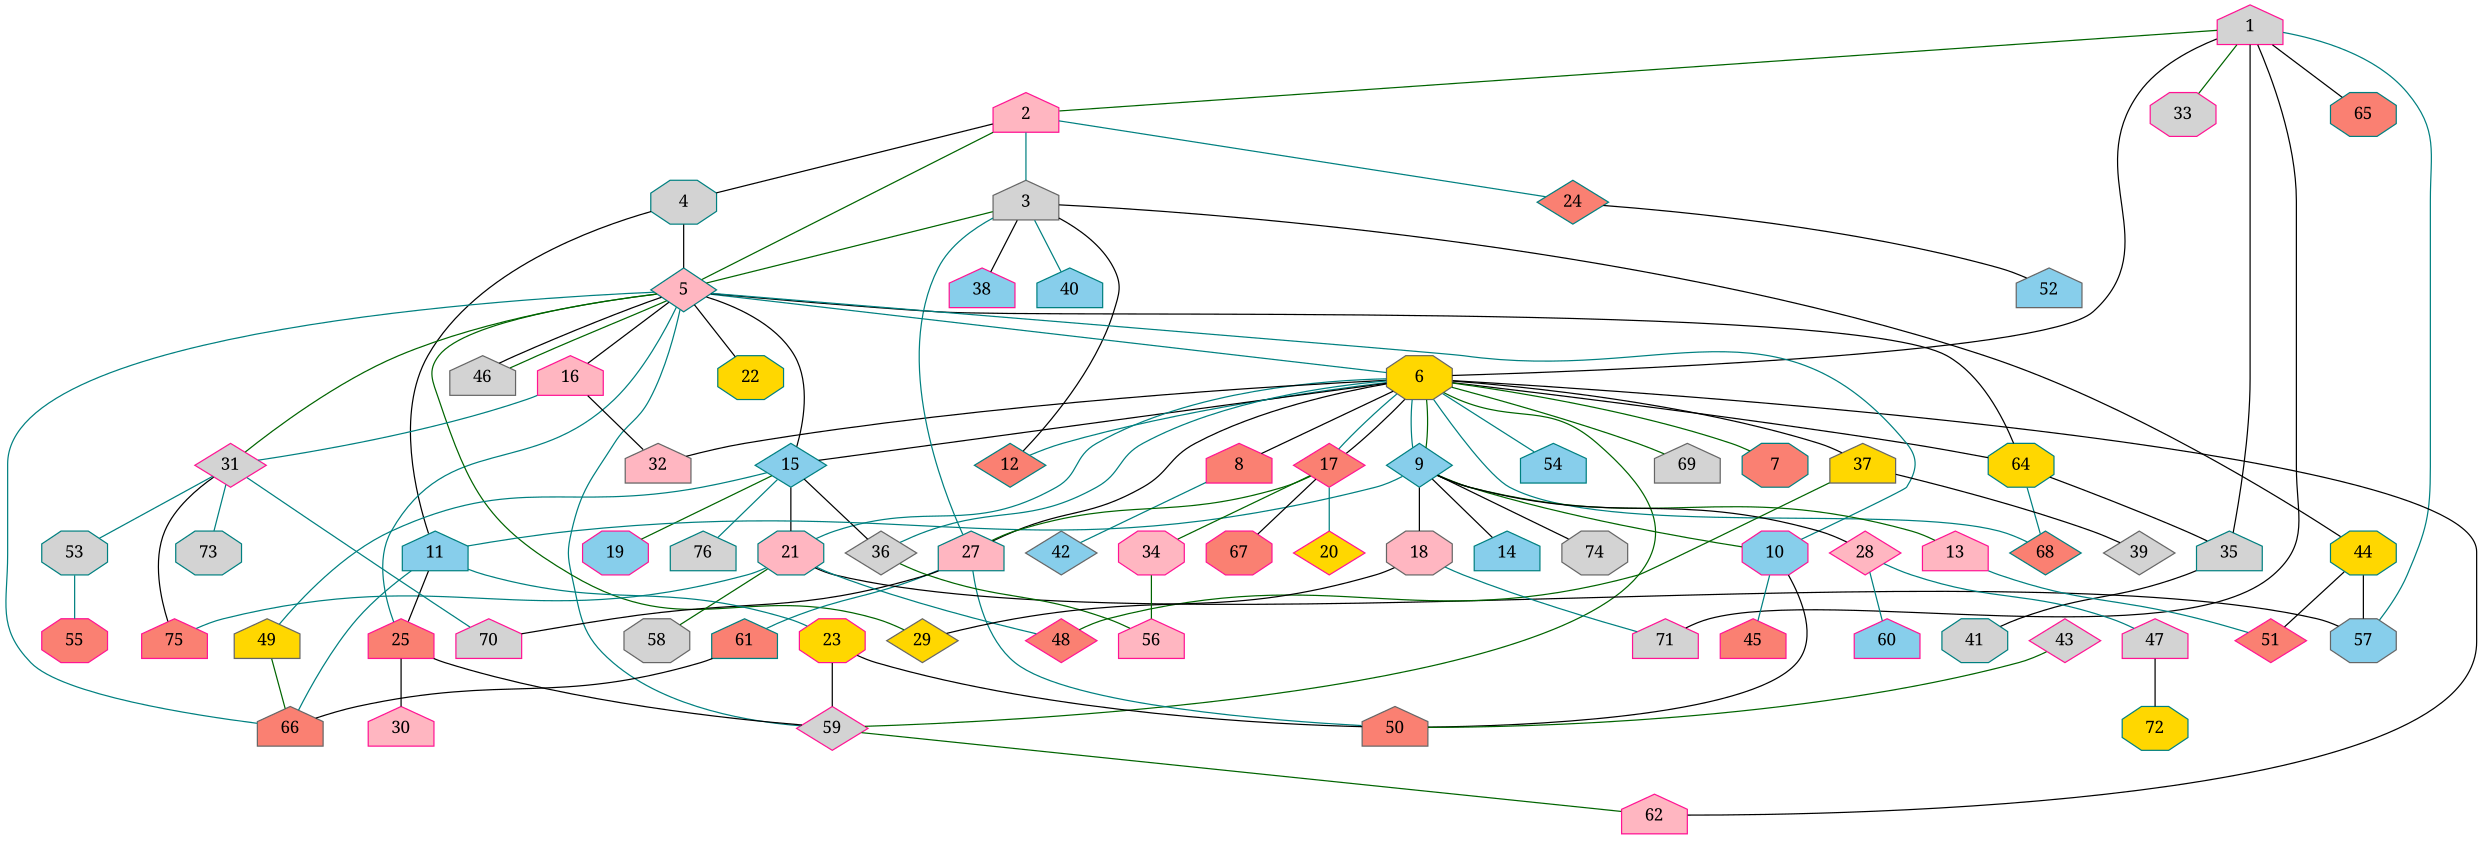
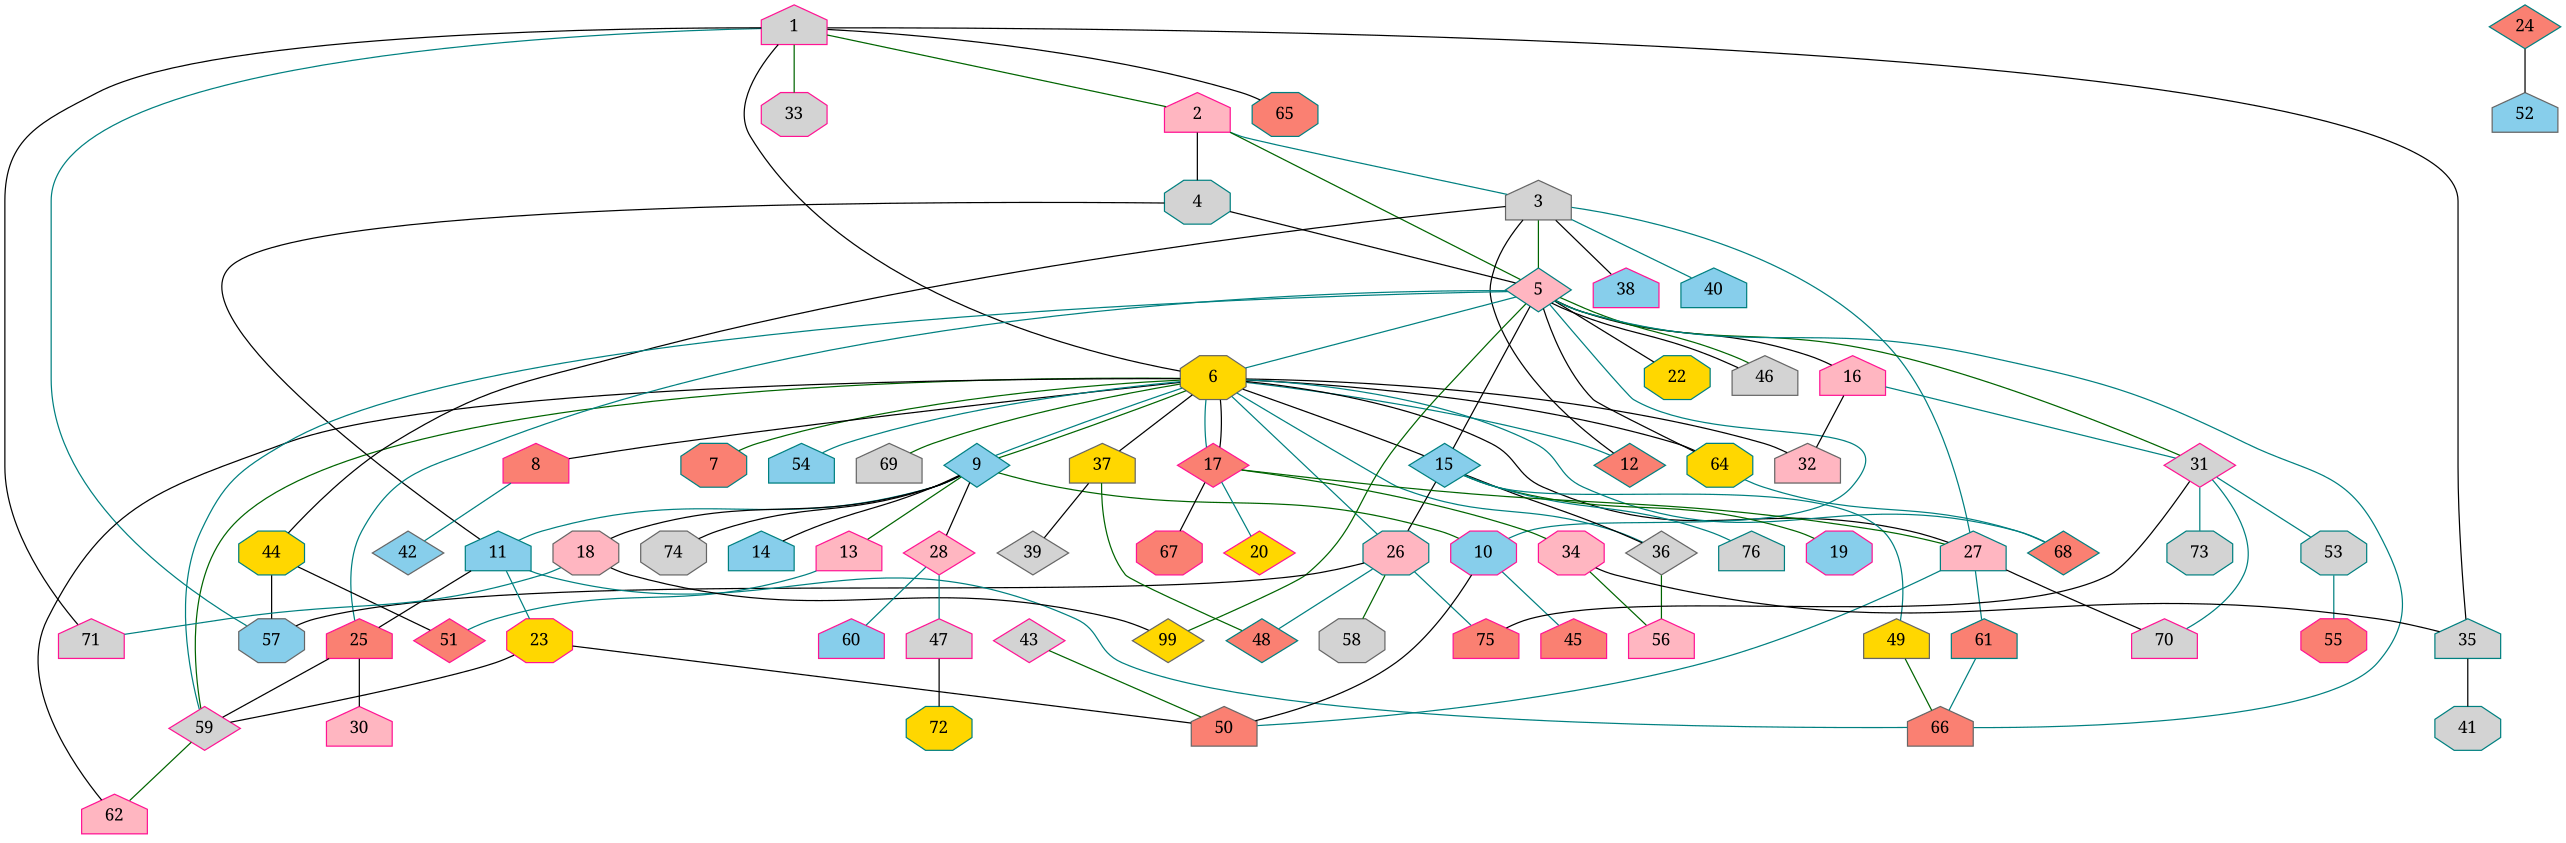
  graph {
    fontname="Noto Serif"
    node [color=deeppink fillcolor=lightgrey fontname="Noto Serif" shape=house style=filled]
    edge [color=black fontname="Noto Serif"]
    2 [fillcolor=lightpink]
    1
    6 [color=gray40 fillcolor=gold shape=octagon]
    33 [shape=octagon]
    35 [color=teal]
    57 [color=gray40 fillcolor=skyblue shape=octagon]
    65 [color=teal fillcolor=salmon shape=octagon]
    71
    3 [color=gray40]
    4 [color=teal shape=octagon]
    5 [color=teal fillcolor=lightpink shape=diamond]
    24 [color=teal fillcolor=salmon shape=diamond]
    12 [color=teal fillcolor=salmon shape=diamond]
    27 [color=teal fillcolor=lightpink]
    15 [color=teal fillcolor=skyblue shape=diamond]
    59 [shape=diamond]
    64 [color=teal fillcolor=gold shape=octagon]
    7 [color=teal fillcolor=salmon shape=octagon]
    8 [fillcolor=salmon]
    9 [color=teal fillcolor=skyblue shape=diamond]
    17 [fillcolor=salmon shape=diamond]
-   21 [color=teal fillcolor=lightpink shape=octagon]
+   21 [color=teal fillcolor=lightpink shape=octagon label=26]
    32 [color=gray40 fillcolor=lightpink]
    36 [color=gray40 shape=diamond]
    37 [color=gray40 fillcolor=gold]
    54 [color=teal fillcolor=skyblue]
    62 [fillcolor=lightpink]
    68 [color=teal fillcolor=salmon shape=diamond]
    69 [color=gray40]
    41 [color=teal shape=octagon]
    38 [fillcolor=skyblue]
    40 [color=teal fillcolor=skyblue]
    44 [color=teal fillcolor=gold shape=octagon]
    11 [color=teal fillcolor=skyblue]
    10 [fillcolor=skyblue shape=octagon]
    16 [fillcolor=lightpink]
    22 [color=teal fillcolor=gold shape=octagon]
    25 [fillcolor=salmon]
-   29 [color=gray40 fillcolor=gold shape=diamond]
+   29 [color=gray40 fillcolor=gold shape=diamond label=99]
    31 [shape=diamond]
    46 [color=gray40]
    66 [color=gray40 fillcolor=salmon]
    52 [color=gray40 fillcolor=skyblue]
    50 [color=gray40 fillcolor=salmon]
    61 [color=teal fillcolor=salmon]
    70
    51 [fillcolor=salmon shape=diamond]
    23 [fillcolor=gold shape=octagon]
    45 [fillcolor=salmon]
    19 [fillcolor=skyblue shape=octagon]
    n51 [color=teal label=76]
    49 [color=gray40 fillcolor=gold]
    30 [fillcolor=lightpink]
    75 [fillcolor=salmon]
    53 [color=teal shape=octagon]
    73 [color=teal shape=octagon]
    42 [color=gray40 fillcolor=skyblue shape=diamond]
    13 [fillcolor=lightpink]
    14 [color=teal fillcolor=skyblue]
    18 [color=gray40 fillcolor=lightpink shape=octagon]
    28 [fillcolor=lightpink shape=diamond]
    74 [color=gray40 shape=octagon]
    20 [fillcolor=gold shape=diamond]
    34 [fillcolor=lightpink shape=octagon]
    67 [fillcolor=salmon shape=octagon]
-   48 [fillcolor=salmon shape=diamond]
+   48 [color=teal fillcolor=salmon shape=diamond]
    58 [color=gray40 shape=octagon]
    56 [fillcolor=lightpink]
    39 [color=gray40 shape=diamond]
    47
    60 [fillcolor=skyblue]
    72 [color=teal fillcolor=gold shape=octagon]
    55 [fillcolor=salmon shape=octagon]
    43 [shape=diamond]
    2 -- 3 [color=teal]
    2 -- 4
    2 -- 5 [color=darkgreen]
-   2 -- 24 [color=teal]
    1 -- 2 [color=darkgreen]
    1 -- 6
    1 -- 33 [color=darkgreen]
    1 -- 35
    1 -- 57 [color=teal]
    1 -- 65
    1 -- 71
    6 -- 12 [color=teal]
    6 -- 27
    6 -- 15
    6 -- 59 [color=darkgreen]
    6 -- 64
    6 -- 7 [color=darkgreen]
    6 -- 8
    6 -- 9 [color=teal]
    6 -- 9 [color=darkgreen]
    6 -- 17 [color=teal]
    6 -- 17
    6 -- 21 [color=teal]
    6 -- 32
    6 -- 36 [color=teal]
    6 -- 37
    6 -- 54 [color=teal]
    6 -- 62
    6 -- 68 [color=teal]
    6 -- 69 [color=darkgreen]
    35 -- 41
    3 -- 5 [color=darkgreen]
    3 -- 12
    3 -- 27 [color=teal]
    3 -- 38
    3 -- 40 [color=teal]
    3 -- 44
    4 -- 5
    4 -- 11
    5 -- 6 [color=teal]
    5 -- 15
    5 -- 59 [color=teal]
    5 -- 64
    5 -- 10 [color=teal]
    5 -- 16
    5 -- 22
    5 -- 25 [color=teal]
    5 -- 29 [color=darkgreen]
    5 -- 31 [color=darkgreen]
    5 -- 46
    5 -- 46 [color=darkgreen]
    5 -- 66 [color=teal]
    24 -- 52
    27 -- 50 [color=teal]
    27 -- 61 [color=teal]
    27 -- 70
    15 -- 21
    15 -- 36
    15 -- 19 [color=darkgreen]
    15 -- n51 [color=teal]
    15 -- 49 [color=teal]
    59 -- 62 [color=darkgreen]
    64 -- 68 [color=teal]
    8 -- 42 [color=teal]
    9 -- 11 [color=teal]
    9 -- 10 [color=darkgreen]
    9 -- 13 [color=darkgreen]
    9 -- 14
    9 -- 18
    9 -- 28
    9 -- 74
    17 -- 27 [color=darkgreen]
    17 -- 20 [color=teal]
    17 -- 34 [color=darkgreen]
    17 -- 67
    21 -- 57
    21 -- 75 [color=teal]
    21 -- 48 [color=teal]
    21 -- 58 [color=darkgreen]
    36 -- 56 [color=darkgreen]
    37 -- 48 [color=darkgreen]
    37 -- 39
    44 -- 57
    44 -- 51
    11 -- 25
    11 -- 66 [color=teal]
    11 -- 23 [color=teal]
    10 -- 50
    10 -- 45 [color=teal]
    16 -- 32
    16 -- 31 [color=teal]
    25 -- 59
    25 -- 30
    31 -- 70 [color=teal]
    31 -- 75
    31 -- 53 [color=teal]
    31 -- 73 [color=teal]
-   61 -- 66
+   61 -- 66 [color=teal]
    23 -- 59
    23 -- 50
    49 -- 66 [color=darkgreen]
    53 -- 55 [color=teal]
    13 -- 51 [color=teal]
    18 -- 71 [color=teal]
    18 -- 29
    28 -- 47 [color=teal]
    28 -- 60 [color=teal]
-   64 -- 35
+   34 -- 35
    34 -- 56 [color=darkgreen]
    47 -- 72
    43 -- 50 [color=darkgreen]
  }
